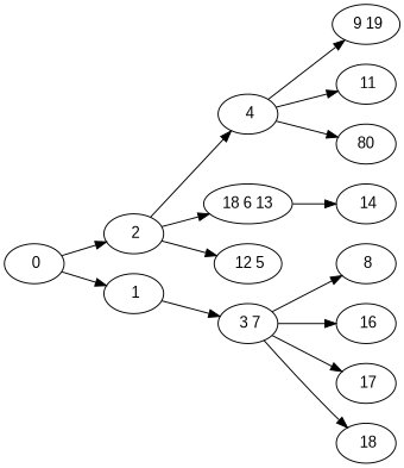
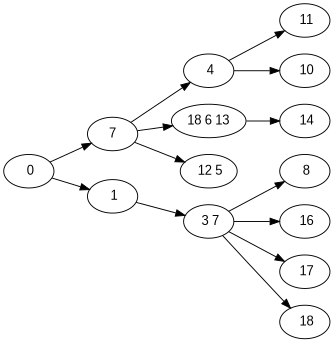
  digraph {
    fontname="Liberation Sans"
    rankdir=LR
    node [fontname="Liberation Sans"]
    edge [fontname="Liberation Sans"]
    " 0"
-   " 2"
+   " 2" [label=7]
    " 1"
    " 4"
    n5 [label="18 6 13"]
    " 12 5"
    " 3 7"
-   " 9 19"
    " 11"
-   " 10" [label=80]
+   " 10"
    " 14"
    " 8"
    " 16"
    " 17"
    " 18"
    " 0" -> " 2"
    " 0" -> " 1"
    " 2" -> " 4"
    " 2" -> n5
    " 2" -> " 12 5"
    " 1" -> " 3 7"
-   " 4" -> " 9 19"
    " 4" -> " 11"
    " 4" -> " 10"
    n5 -> " 14"
    " 3 7" -> " 8"
    " 3 7" -> " 16"
    " 3 7" -> " 17"
    " 3 7" -> " 18"
  }
